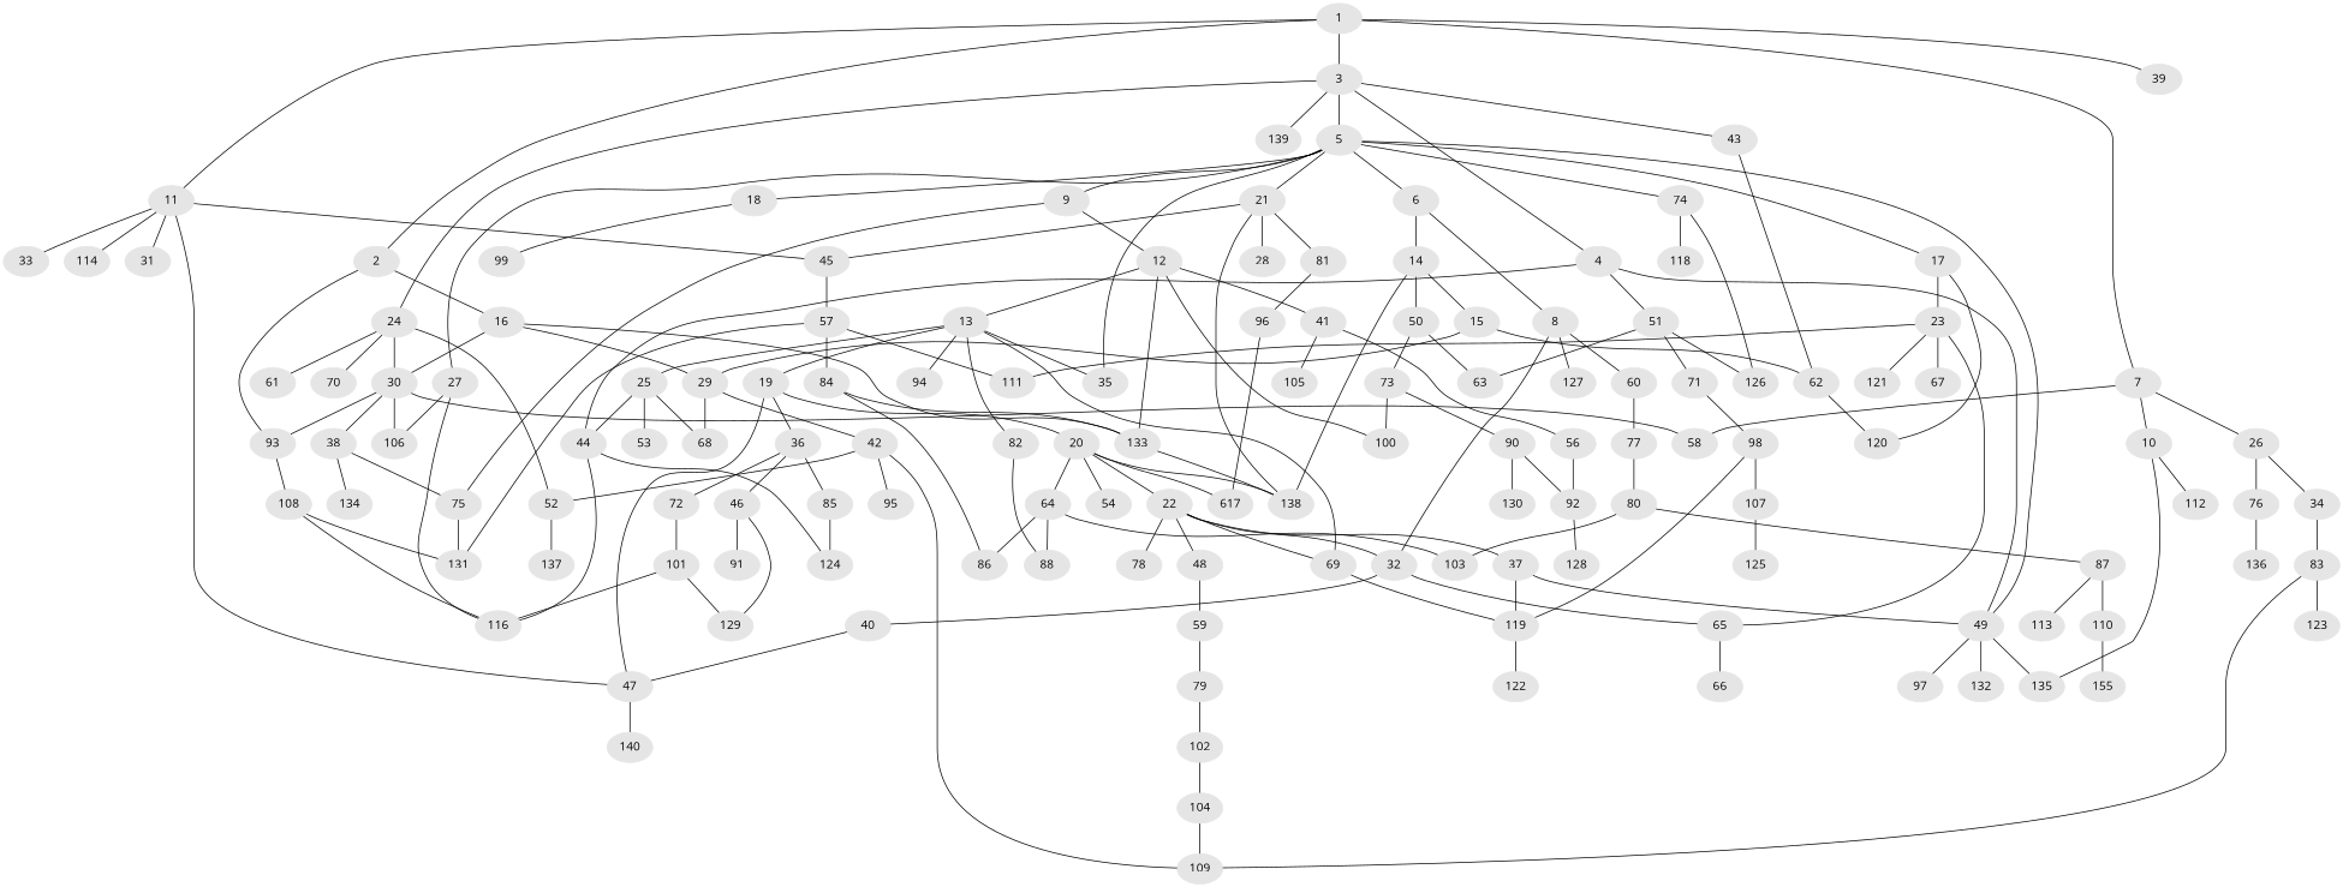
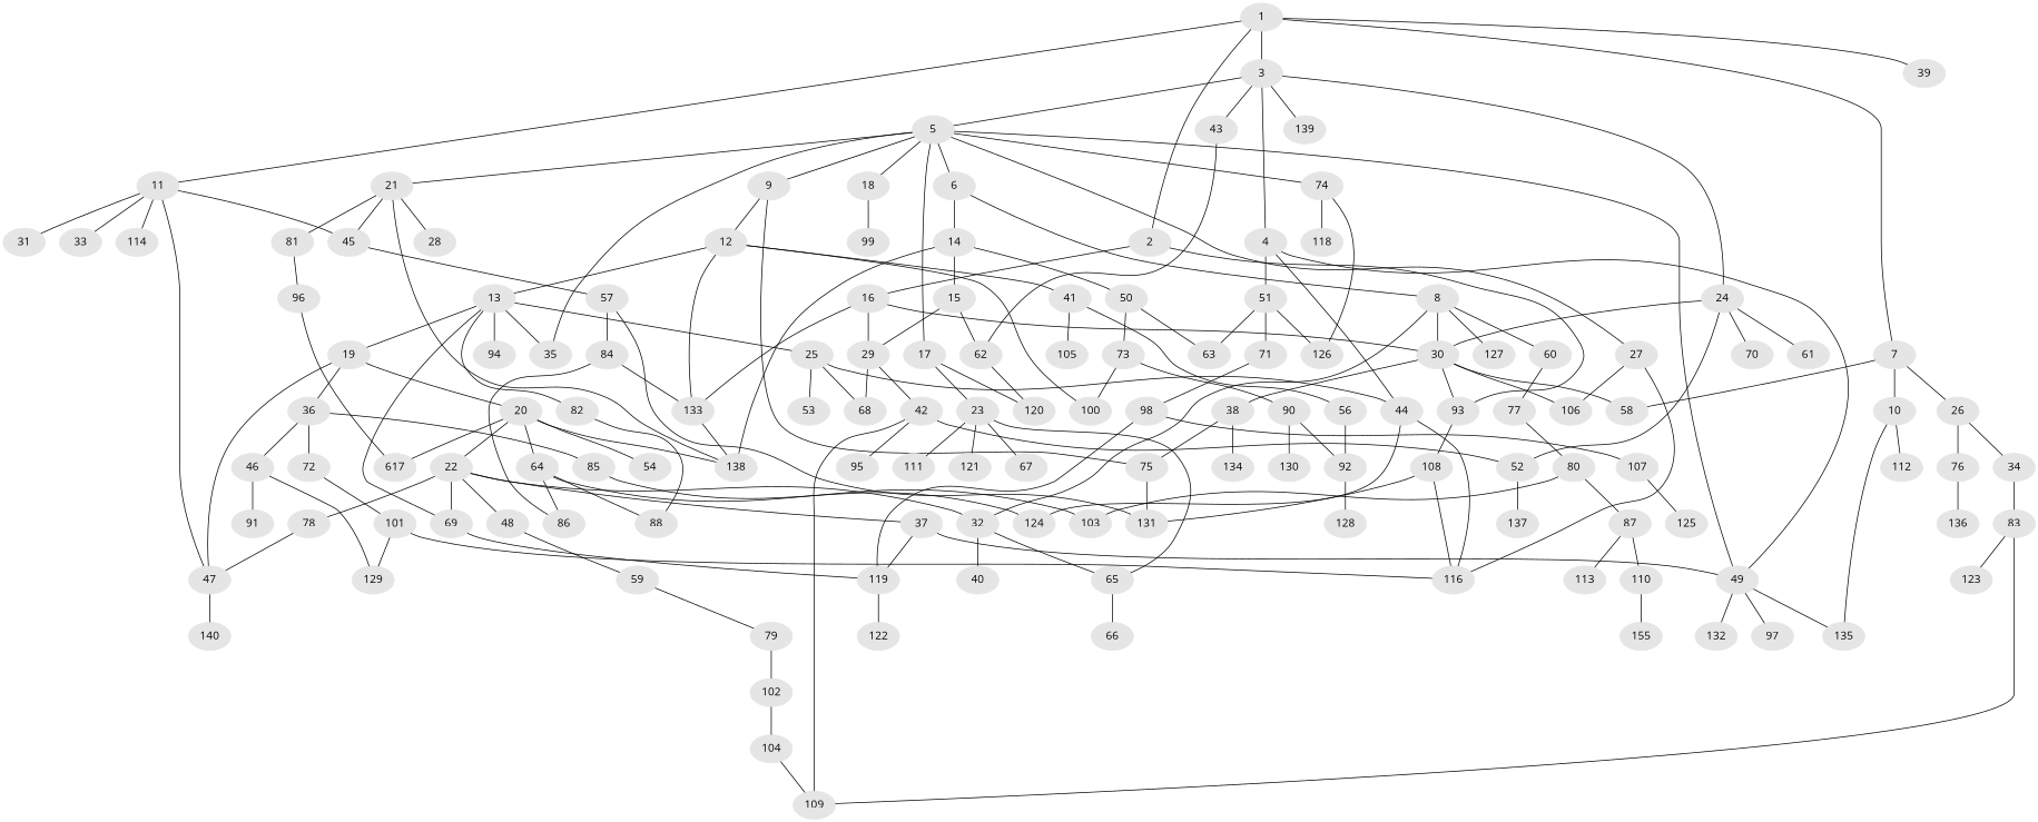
  graph {
    fontname="Open Sans"
    node [color=gray90 fontname="Open Sans" style=filled]
    edge [fontname="Open Sans"]
    1
    2
    3
    7
    11
    39
    16
    93
    4
    5
    24
    43
    139
    10
    26
    58
    31
    33
    45
    47
    114
    30
    133
    29
    108
    44
    49
    51
    6
    9
    17
    18
    21
    27
    35
    74
    52
    61
    70
    62
    116
    124
    135
    97
    132
    63
    71
    126
    8
    14
    12
    75
    23
    120
    99
    138
    28
    81
    106
    118
    32
    60
    127
    15
    50
    112
    34
    76
    38
    65
    40
    77
    13
    41
    100
    131
    57
    140
    19
    25
    69
    82
    94
    56
    105
    20
    36
    53
    68
    119
    88
    73
    42
    67
    111
    121
    22
    54
    64
    n100 [label=617]
    46
    72
    85
    37
    48
    78
    86
    103
    96
    59
    66
    137
    83
    136
    95
    109
    134
    123
    91
    129
    101
    122
    92
    84
    79
    90
    98
    128
    102
    80
    107
    130
    87
    104
    110
    113
    n137 [label=155]
    125
    1 -- 2
    1 -- 3
    1 -- 7
    1 -- 11
    1 -- 39
    2 -- 16
    2 -- 93
    3 -- 4
    3 -- 5
    3 -- 24
    3 -- 43
    3 -- 139
    7 -- 10
    7 -- 26
    7 -- 58
    11 -- 31
    11 -- 33
    11 -- 45
    11 -- 47
    11 -- 114
    16 -- 30
    16 -- 133
    16 -- 29
    93 -- 108
    4 -- 44
    4 -- 49
    4 -- 51
    5 -- 49
    5 -- 6
    5 -- 9
    5 -- 17
    5 -- 18
    5 -- 21
    5 -- 27
    5 -- 35
    5 -- 74
    24 -- 30
    24 -- 52
    24 -- 61
    24 -- 70
    43 -- 62
    10 -- 135
    10 -- 112
    26 -- 34
    26 -- 76
    45 -- 57
    47 -- 140
    30 -- 93
    30 -- 58
    30 -- 106
    30 -- 38
    133 -- 138
    29 -- 68
    29 -- 42
    108 -- 116
    108 -- 131
    44 -- 116
    44 -- 124
    49 -- 135
    49 -- 97
    49 -- 132
    51 -- 63
    51 -- 71
    51 -- 126
    6 -- 8
    6 -- 14
    9 -- 12
    9 -- 75
    17 -- 23
    17 -- 120
    18 -- 99
    21 -- 45
    21 -- 138
    21 -- 28
    21 -- 81
    27 -- 116
    27 -- 106
    74 -- 126
    74 -- 118
    52 -- 137
    62 -- 120
    71 -- 98
+   8 -- 30
    8 -- 32
    8 -- 60
    8 -- 127
    14 -- 138
    14 -- 15
    14 -- 50
    12 -- 133
    12 -- 13
    12 -- 41
    12 -- 100
    75 -- 131
    23 -- 65
    23 -- 67
    23 -- 111
    23 -- 121
    81 -- 96
    32 -- 65
    32 -- 40
    60 -- 77
    15 -- 29
    15 -- 62
    50 -- 63
    50 -- 73
    34 -- 83
    76 -- 136
    38 -- 75
    38 -- 134
    65 -- 66
-   40 -- 47
+   78 -- 47
    77 -- 80
    13 -- 35
    13 -- 19
    13 -- 25
    13 -- 69
    13 -- 82
    13 -- 94
    41 -- 56
    41 -- 105
    57 -- 131
-   57 -- 111
    57 -- 84
    19 -- 47
    19 -- 20
    19 -- 36
    25 -- 44
    25 -- 53
    25 -- 68
    69 -- 119
    82 -- 88
    56 -- 92
    20 -- 138
    20 -- 22
    20 -- 54
    20 -- 64
    20 -- n100
    36 -- 46
    36 -- 72
    36 -- 85
    119 -- 122
    73 -- 100
    73 -- 90
    42 -- 52
    42 -- 95
    42 -- 109
    22 -- 32
    22 -- 69
    22 -- 37
    22 -- 48
    22 -- 78
    64 -- 88
    64 -- 86
    64 -- 103
    46 -- 91
    46 -- 129
    72 -- 101
    85 -- 124
    37 -- 49
    37 -- 119
    48 -- 59
    96 -- n100
    59 -- 79
    83 -- 109
    83 -- 123
    101 -- 116
    101 -- 129
    92 -- 128
    84 -- 133
    84 -- 86
    79 -- 102
    90 -- 92
    90 -- 130
    98 -- 119
    98 -- 107
    102 -- 104
    80 -- 103
    80 -- 87
    107 -- 125
    87 -- 110
    87 -- 113
    104 -- 109
    110 -- n137
  }
